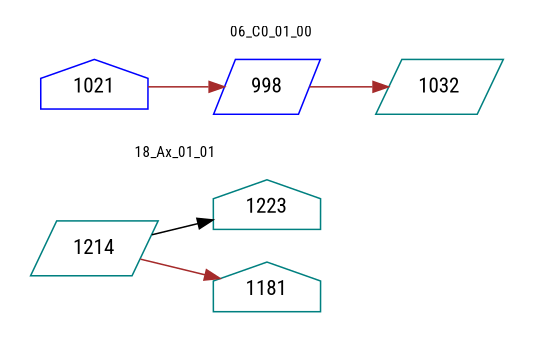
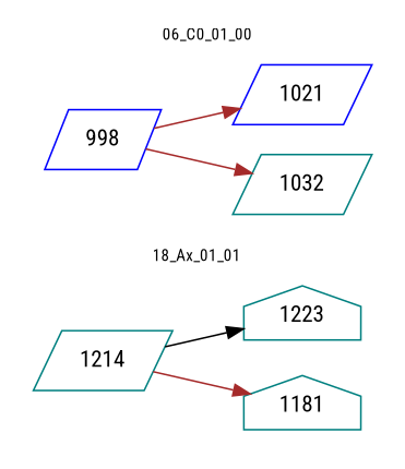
  digraph {
    fontname="Roboto Condensed"
    rankdir=LR
    node [color=teal fontname="Roboto Condensed" shape=parallelogram]
    edge [color=brown fontname="Roboto Condensed"]
    n1 [label=1214]
    n2 [label=1181 shape=house]
    n3 [label=1223 shape=house]
    n4 [color=blue label=998]
    n5 [label=1032]
-   n6 [color=blue label=1021 shape=house]
+   n6 [color=blue label=1021]
    subgraph cluster_1 {
      color=white
      fontsize=10
      label="18_Ax_01_01"
      n1
      n2
      n3
    }
    subgraph cluster_2 {
      color=white
      fontsize=10
      label="06_C0_01_00"
      n4
      n5
      n6
    }
    n1 -> n2
    n1 -> n3 [color=black]
    n4 -> n5
-   n6 -> n4
+   n4 -> n6
  }
